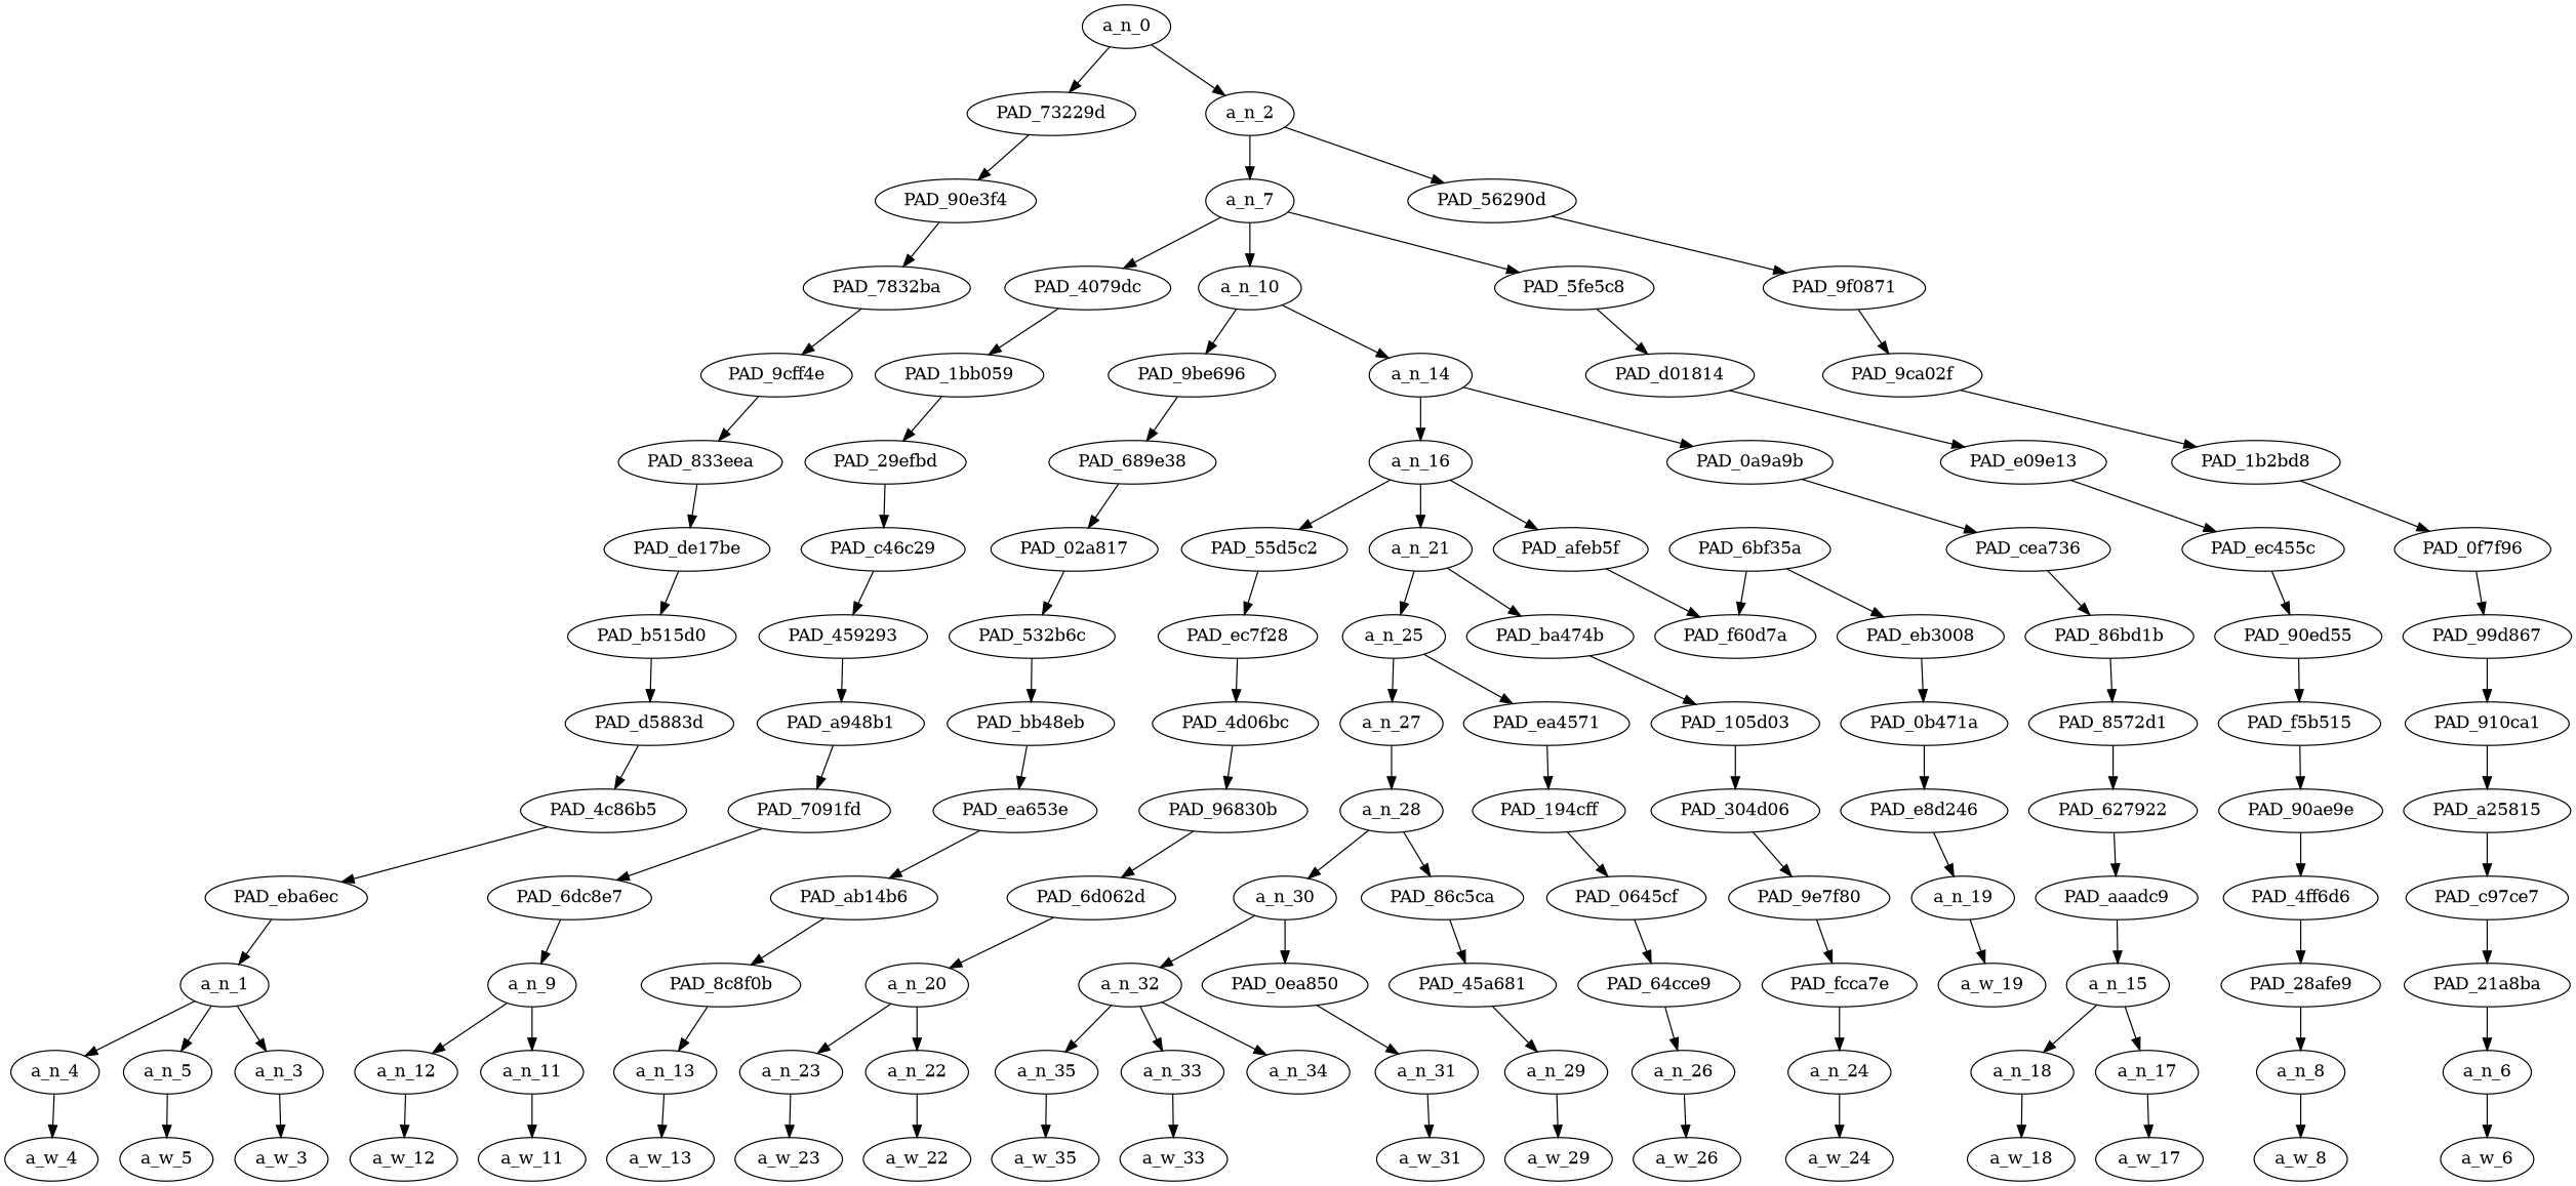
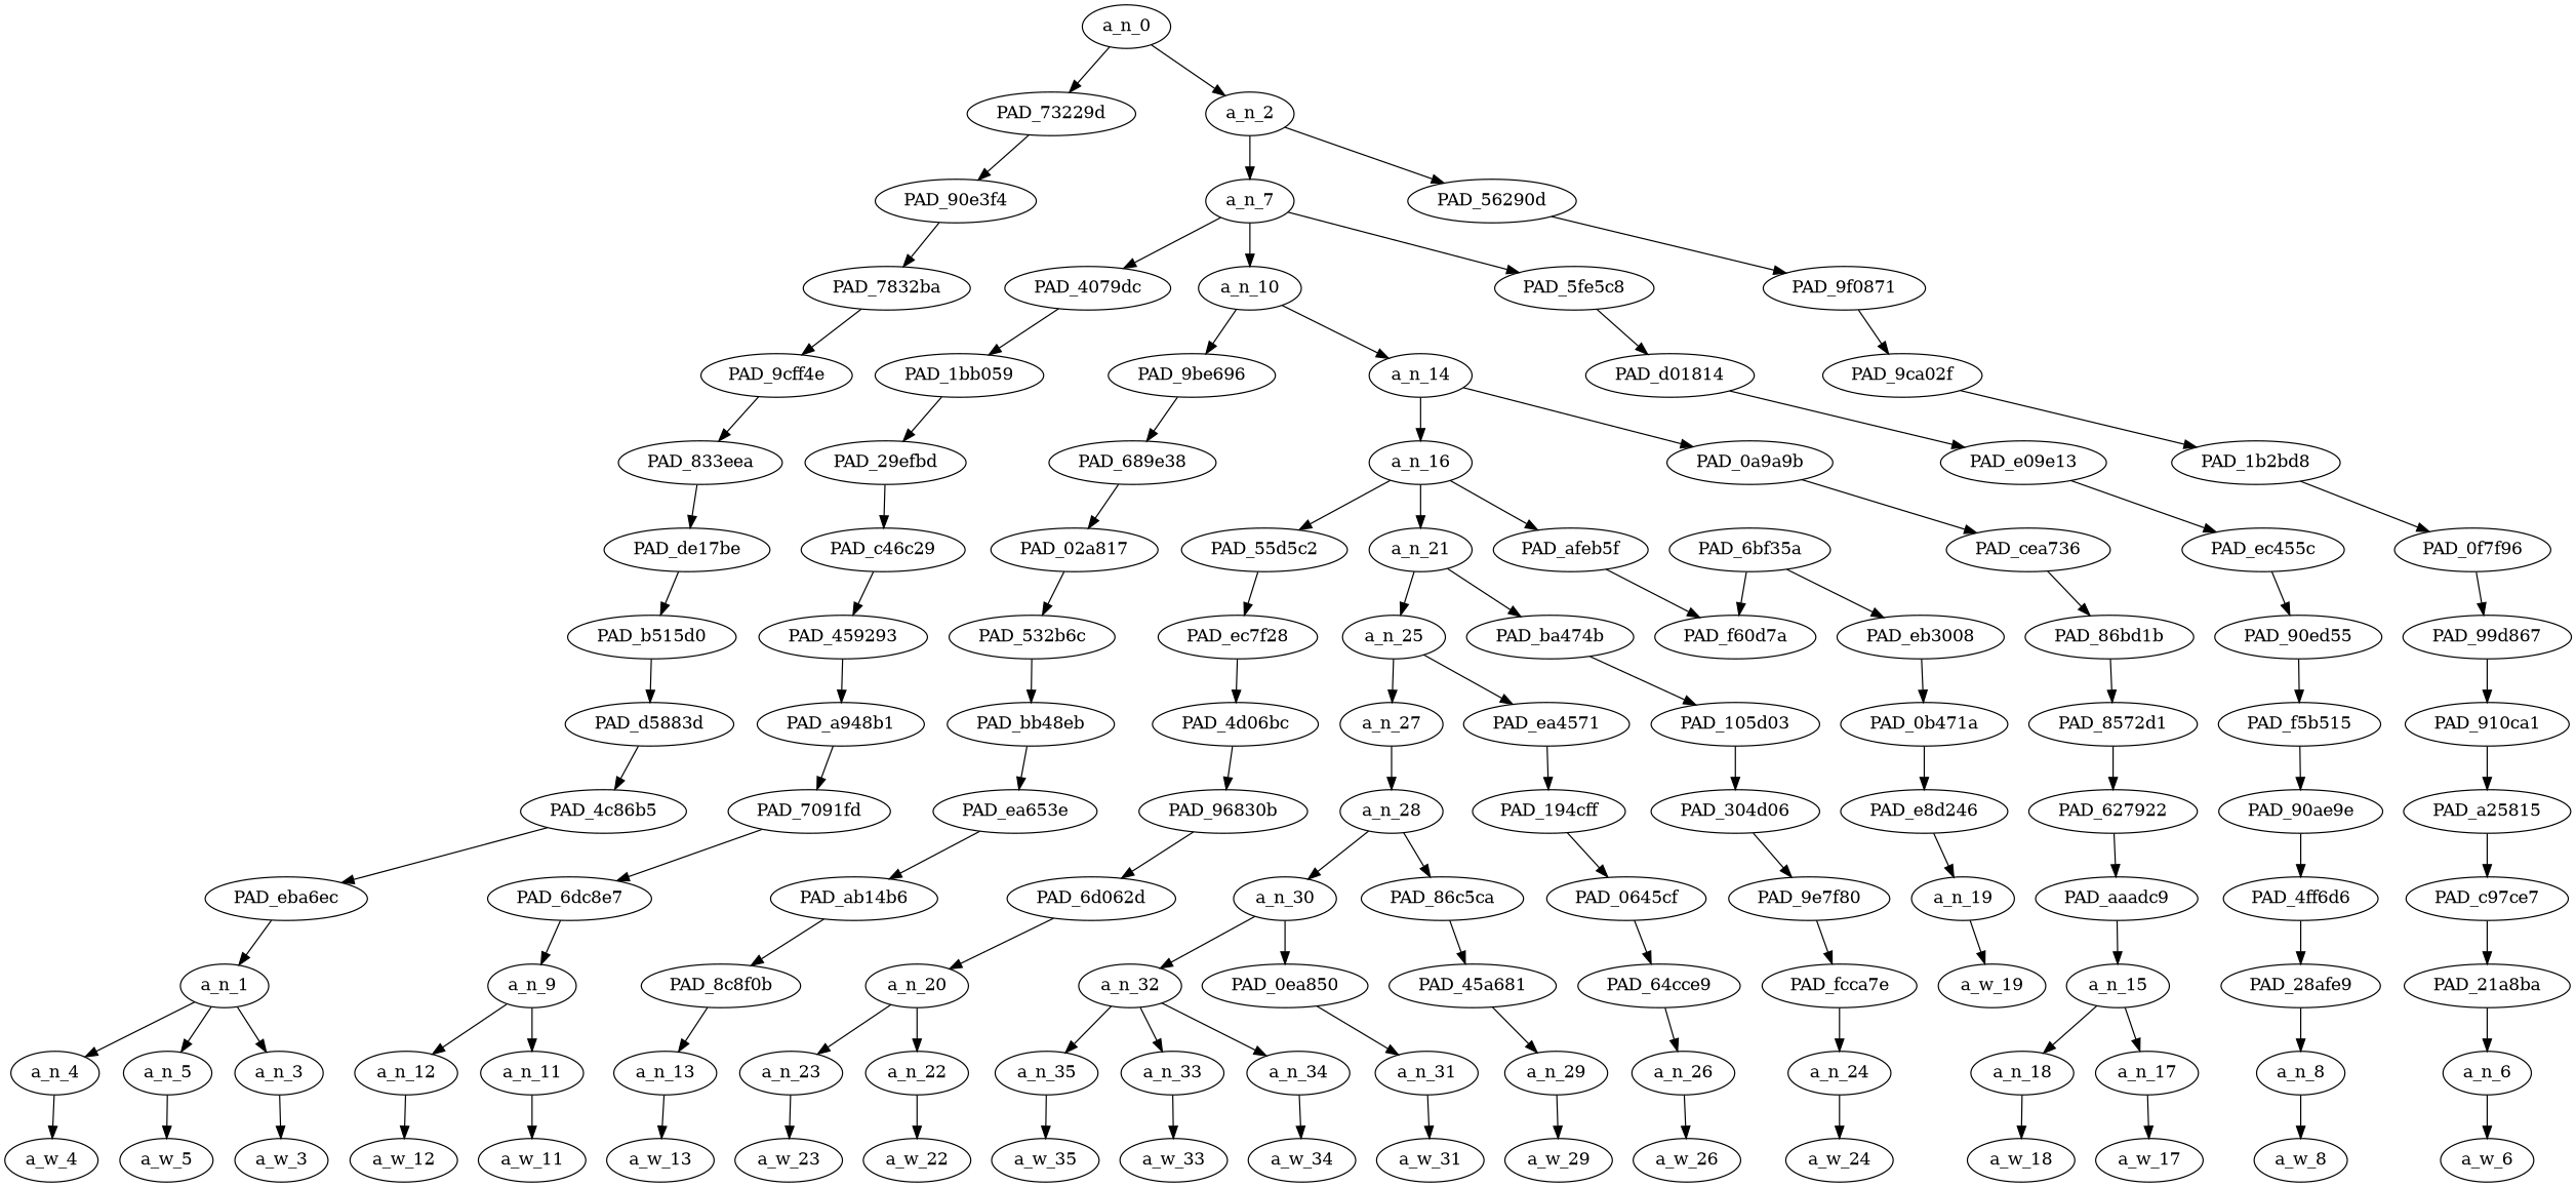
  strict digraph {
    node [div_dir=1 index=0 level=1 text_span="[3]" value=0.24276151]
    a_n_0 [level=13 text_span="[0, 1, 2, 3, 4, 5, 6, 7, 8, 9, 10, 11, 12, 13, 14, 15, 16, 17, 18, 19]" value=1.00000000]
    PAD_73229d [div_dir=-1 level=12 text_span="[0, 1, 2]"]
    a_n_2 [index=1 level=12 text_span="[3, 4, 5, 6, 7, 8, 9, 10, 11, 12, 13, 14, 15, 16, 17, 18, 19]" value=0.75691870]
    PAD_90e3f4 [div_dir=-1 level=11 text_span="[0, 1, 2]"]
    PAD_56290d [index=1 level=11 value=0.08418669]
    a_n_7 [index=2 level=11 text_span="[4, 5, 6, 7, 8, 9, 10, 11, 12, 13, 14, 15, 16, 17, 18, 19]" value=0.67237597]
    PAD_7832ba [div_dir=-1 level=10 text_span="[0, 1, 2]"]
    PAD_9f0871 [index=1 level=10 value=0.08418669]
    PAD_5fe5c8 [div_dir=-1 index=2 level=10 text_span="[4]" value=0.04687668]
    PAD_4079dc [index=3 level=10 text_span="[5, 6]" value=0.06886299]
    a_n_10 [index=4 level=10 text_span="[7, 8, 9, 10, 11, 12, 13, 14, 15, 16, 17, 18, 19]" value=0.55630169]
    PAD_9cff4e [div_dir=-1 level=9 text_span="[0, 1, 2]"]
    PAD_833eea [div_dir=-1 level=8 text_span="[0, 1, 2]"]
    PAD_de17be [div_dir=-1 level=7 text_span="[0, 1, 2]"]
    PAD_b515d0 [div_dir=-1 level=6 text_span="[0, 1, 2]"]
    PAD_d5883d [div_dir=-1 level=5 text_span="[0, 1, 2]"]
    PAD_4c86b5 [div_dir=-1 level=4 text_span="[0, 1, 2]"]
    PAD_eba6ec [div_dir=-1 level=3 text_span="[0, 1, 2]"]
    a_n_1 [div_dir=-1 level=2 text_span="[0, 1, 2]"]
    a_n_3 [text_span="[0]" value=0.07282528]
    a_n_4 [index=1 text_span="[1]" value=0.07408257]
    a_n_5 [div_dir=-1 index=2 text_span="[2]" value=0.09575030]
    a_w_3 [div_dir=0 level=0 text_span="[0]" value="<user>"]
    a_w_4 [div_dir=0 index=1 level=0 text_span="[1]" value="<user>1"]
    a_w_5 [div_dir=0 index=2 level=0 text_span="[2]" value=fred]
    PAD_9ca02f [index=1 level=9 value=0.08418669]
    PAD_d01814 [div_dir=-1 index=2 level=9 text_span="[4]" value=0.04687668]
    PAD_1bb059 [index=3 level=9 text_span="[5, 6]" value=0.06886299]
    PAD_9be696 [index=4 level=9 text_span="[7]" value=0.03110124]
    a_n_14 [index=5 level=9 text_span="[8, 9, 10, 11, 12, 13, 14, 15, 16, 17, 18, 19]" value=0.52486020]
    PAD_1b2bd8 [index=1 level=8 value=0.08418669]
    PAD_0f7f96 [index=1 level=7 value=0.08418669]
    PAD_99d867 [index=1 level=6 value=0.08418669]
    PAD_910ca1 [index=1 level=5 value=0.08418669]
    PAD_a25815 [index=1 level=4 value=0.08418669]
    PAD_c97ce7 [index=1 level=3 value=0.08418669]
    PAD_21a8ba [index=1 level=2 value=0.08418669]
    a_n_6 [index=3 value=0.08418669]
    a_w_6 [div_dir=0 index=3 level=0 value=couldnt]
    PAD_e09e13 [div_dir=-1 index=2 level=8 text_span="[4]" value=0.04687668]
    PAD_29efbd [index=3 level=8 text_span="[5, 6]" value=0.06886299]
    PAD_689e38 [index=4 level=8 text_span="[7]" value=0.03110124]
    PAD_0a9a9b [index=5 level=8 text_span="[8, 9]" value=0.10963012]
    a_n_16 [index=6 level=8 text_span="[10, 11, 12, 13, 14, 15, 16, 17, 18, 19]" value=0.41487448]
    PAD_ec455c [div_dir=-1 index=2 level=7 text_span="[4]" value=0.04687668]
    PAD_90ed55 [div_dir=-1 index=2 level=6 text_span="[4]" value=0.04687668]
    PAD_f5b515 [div_dir=-1 index=2 level=5 text_span="[4]" value=0.04687668]
    PAD_90ae9e [div_dir=-1 index=2 level=4 text_span="[4]" value=0.04687668]
    PAD_4ff6d6 [div_dir=-1 index=2 level=3 text_span="[4]" value=0.04687668]
    PAD_28afe9 [div_dir=-1 index=2 level=2 text_span="[4]" value=0.04687668]
    a_n_8 [div_dir=-1 index=4 text_span="[4]" value=0.04687668]
    a_w_8 [div_dir=0 index=4 level=0 text_span="[4]" value=renew]
    PAD_c46c29 [index=3 level=7 text_span="[5, 6]" value=0.06886299]
    PAD_459293 [index=3 level=6 text_span="[5, 6]" value=0.06886299]
    PAD_a948b1 [index=3 level=5 text_span="[5, 6]" value=0.06886299]
    PAD_7091fd [index=3 level=4 text_span="[5, 6]" value=0.06886299]
    PAD_6dc8e7 [index=3 level=3 text_span="[5, 6]" value=0.06886299]
    a_n_9 [index=3 level=2 text_span="[5, 6]" value=0.06886299]
    a_n_11 [index=5 text_span="[5]" value=0.03361504]
    a_n_12 [index=6 text_span="[6]" value=0.03509228]
    a_w_11 [div_dir=0 index=5 level=0 text_span="[5]" value=his]
    a_w_12 [div_dir=0 index=6 level=0 text_span="[6]" value=mind]
    PAD_02a817 [index=4 level=7 text_span="[7]" value=0.03110124]
    PAD_cea736 [index=5 level=7 text_span="[8, 9]" value=0.10963012]
    PAD_afeb5f [index=6 level=7 text_span="[10]" value=0.05213772]
    PAD_55d5c2 [index=7 level=7 text_span="[11, 12]" value=0.08419206]
    a_n_21 [index=8 level=7 text_span="[13, 14, 15, 16, 17, 18, 19]" value=0.27822960]
    PAD_532b6c [index=4 level=6 text_span="[7]" value=0.03110124]
    PAD_bb48eb [index=4 level=5 text_span="[7]" value=0.03110124]
    PAD_ea653e [index=4 level=4 text_span="[7]" value=0.03110124]
    PAD_ab14b6 [index=4 level=3 text_span="[7]" value=0.03110124]
    n72 [index=4 label=PAD_8c8f0b level=2 text_span="[7]" value=0.03110124]
    a_n_13 [index=7 text_span="[7]" value=0.03110124]
    a_w_13 [div_dir=0 index=7 level=0 text_span="[7]" value=enough]
    PAD_86bd1b [index=5 level=6 text_span="[8, 9]" value=0.10963012]
    PAD_f60d7a [index=6 level=6 text_span="[10]" value=0.05213772]
    PAD_ec7f28 [index=7 level=6 text_span="[11, 12]" value=0.08419206]
    PAD_ba474b [index=8 level=6 text_span="[13]" value=0.04165130]
    a_n_25 [index=9 level=6 text_span="[14, 15, 16, 17, 18, 19]" value=0.23638454]
    PAD_8572d1 [index=5 level=5 text_span="[8, 9]" value=0.10963012]
    PAD_627922 [index=5 level=4 text_span="[8, 9]" value=0.10963012]
    PAD_aaadc9 [index=5 level=3 text_span="[8, 9]" value=0.10963012]
    a_n_15 [index=5 level=2 text_span="[8, 9]" value=0.10963012]
    a_n_17 [index=8 text_span="[8]" value=0.05195053]
    a_n_18 [index=9 text_span="[9]" value=0.05751362]
    a_w_17 [div_dir=0 index=8 level=0 text_span="[8]" value=god]
    a_w_18 [div_dir=0 index=9 level=0 text_span="[9]" value=almighty]
    PAD_4d06bc [index=7 level=5 text_span="[11, 12]" value=0.08419206]
    PAD_105d03 [index=8 level=5 text_span="[13]" value=0.04165130]
    PAD_ea4571 [div_dir=-1 index=9 level=5 text_span="[14]" value=0.04454165]
    a_n_27 [index=10 level=5 text_span="[15, 16, 17, 18, 19]" value=0.19172424]
    PAD_6bf35a [index=6 level=5 text_span="[10]" value=0.05213772]
    PAD_eb3008 [index=6 level=4 text_span="[10]" value=0.05213772]
    PAD_0b471a [index=6 level=3 text_span="[10]" value=0.05213772]
    PAD_e8d246 [index=6 level=2 text_span="[10]" value=0.05213772]
    a_n_19 [index=10 text_span="[10]" value=0.05213772]
    a_w_19 [div_dir=0 index=10 level=0 text_span="[10]" value=snapped]
    PAD_96830b [index=7 level=4 text_span="[11, 12]" value=0.08419206]
    PAD_6d062d [index=7 level=3 text_span="[11, 12]" value=0.08419206]
    a_n_20 [index=7 level=2 text_span="[11, 12]" value=0.08419206]
    a_n_22 [index=11 text_span="[11]" value=0.03508227]
    a_n_23 [div_dir=-1 index=12 text_span="[12]" value=0.04891859]
    a_w_22 [div_dir=0 index=11 level=0 text_span="[11]" value=his1]
    a_w_23 [div_dir=0 index=12 level=0 text_span="[12]" value=neck]
    PAD_304d06 [index=8 level=4 text_span="[13]" value=0.04165130]
    PAD_194cff [div_dir=-1 index=9 level=4 text_span="[14]" value=0.04454165]
    a_n_28 [index=10 level=4 text_span="[15, 16, 17, 18, 19]" value=0.19155648]
    PAD_9e7f80 [index=8 level=3 text_span="[13]" value=0.04165130]
    PAD_fcca7e [index=8 level=2 text_span="[13]" value=0.04165130]
    a_n_24 [index=13 text_span="[13]" value=0.04165130]
    a_w_24 [div_dir=0 index=13 level=0 text_span="[13]" value=without]
    PAD_0645cf [div_dir=-1 index=9 level=3 text_span="[14]" value=0.04454165]
    PAD_86c5ca [index=10 level=3 text_span="[15]" value=0.05039662]
    a_n_30 [index=11 level=3 text_span="[16, 17, 18, 19]" value=0.14099210]
    PAD_64cce9 [div_dir=-1 index=9 level=2 text_span="[14]" value=0.04454165]
    a_n_26 [div_dir=-1 index=14 text_span="[14]" value=0.04454165]
    a_w_26 [div_dir=0 index=14 level=0 text_span="[14]" value=violence]
    PAD_45a681 [index=10 level=2 text_span="[15]" value=0.05039662]
    PAD_0ea850 [div_dir=-1 index=11 level=2 text_span="[16]" value=0.03869069]
    a_n_32 [index=12 level=2 text_span="[17, 18, 19]" value=0.10218040]
    a_n_29 [index=15 text_span="[15]" value=0.05039662]
    a_n_31 [div_dir=-1 index=16 text_span="[16]" value=0.03869069]
    a_n_33 [div_dir=-1 index=17 text_span="[17]" value=0.02807432]
    a_n_34 [index=18 text_span="[18]" value=0.03125232]
    a_n_35 [index=19 text_span="[19]" value=0.04269577]
    a_w_29 [div_dir=0 index=15 level=0 text_span="[15]" value=u]
    a_w_31 [div_dir=0 index=16 level=0 text_span="[16]" value=want]
    a_w_33 [div_dir=0 index=17 level=0 text_span="[17]" value=do]
+   a_w_34 [div_dir=0 index=18 level=0 text_span="[18]" value=that]
    a_w_35 [div_dir=0 index=19 level=0 text_span="[19]" value=again]
    a_n_0 -> PAD_73229d
    a_n_0 -> a_n_2
    PAD_73229d -> PAD_90e3f4
    a_n_2 -> PAD_56290d
    a_n_2 -> a_n_7
    PAD_90e3f4 -> PAD_7832ba
    PAD_56290d -> PAD_9f0871
    a_n_7 -> PAD_5fe5c8
    a_n_7 -> PAD_4079dc
    a_n_7 -> a_n_10
    PAD_7832ba -> PAD_9cff4e
    PAD_9f0871 -> PAD_9ca02f
    PAD_5fe5c8 -> PAD_d01814
    PAD_4079dc -> PAD_1bb059
    a_n_10 -> PAD_9be696
    a_n_10 -> a_n_14
    PAD_9cff4e -> PAD_833eea
    PAD_833eea -> PAD_de17be
    PAD_de17be -> PAD_b515d0
    PAD_b515d0 -> PAD_d5883d
    PAD_d5883d -> PAD_4c86b5
    PAD_4c86b5 -> PAD_eba6ec
    PAD_eba6ec -> a_n_1
    a_n_1 -> a_n_3
    a_n_1 -> a_n_4
    a_n_1 -> a_n_5
    a_n_3 -> a_w_3
    a_n_4 -> a_w_4
    a_n_5 -> a_w_5
    PAD_9ca02f -> PAD_1b2bd8
    PAD_d01814 -> PAD_e09e13
    PAD_1bb059 -> PAD_29efbd
    PAD_9be696 -> PAD_689e38
    a_n_14 -> PAD_0a9a9b
    a_n_14 -> a_n_16
    PAD_1b2bd8 -> PAD_0f7f96
    PAD_0f7f96 -> PAD_99d867
    PAD_99d867 -> PAD_910ca1
    PAD_910ca1 -> PAD_a25815
    PAD_a25815 -> PAD_c97ce7
    PAD_c97ce7 -> PAD_21a8ba
    PAD_21a8ba -> a_n_6
    a_n_6 -> a_w_6
    PAD_e09e13 -> PAD_ec455c
    PAD_29efbd -> PAD_c46c29
    PAD_689e38 -> PAD_02a817
    PAD_0a9a9b -> PAD_cea736
    a_n_16 -> PAD_afeb5f
    a_n_16 -> PAD_55d5c2
    a_n_16 -> a_n_21
    PAD_ec455c -> PAD_90ed55
    PAD_90ed55 -> PAD_f5b515
    PAD_f5b515 -> PAD_90ae9e
    PAD_90ae9e -> PAD_4ff6d6
    PAD_4ff6d6 -> PAD_28afe9
    PAD_28afe9 -> a_n_8
    a_n_8 -> a_w_8
    PAD_c46c29 -> PAD_459293
    PAD_459293 -> PAD_a948b1
    PAD_a948b1 -> PAD_7091fd
    PAD_7091fd -> PAD_6dc8e7
    PAD_6dc8e7 -> a_n_9
    a_n_9 -> a_n_11
    a_n_9 -> a_n_12
    a_n_11 -> a_w_11
    a_n_12 -> a_w_12
    PAD_02a817 -> PAD_532b6c
    PAD_cea736 -> PAD_86bd1b
    PAD_afeb5f -> PAD_f60d7a
    PAD_55d5c2 -> PAD_ec7f28
    a_n_21 -> PAD_ba474b
    a_n_21 -> a_n_25
    PAD_532b6c -> PAD_bb48eb
    PAD_bb48eb -> PAD_ea653e
    PAD_ea653e -> PAD_ab14b6
    PAD_ab14b6 -> n72
    n72 -> a_n_13
    a_n_13 -> a_w_13
    PAD_86bd1b -> PAD_8572d1
    PAD_ec7f28 -> PAD_4d06bc
    PAD_ba474b -> PAD_105d03
    a_n_25 -> PAD_ea4571
    a_n_25 -> a_n_27
    PAD_8572d1 -> PAD_627922
    PAD_627922 -> PAD_aaadc9
    PAD_aaadc9 -> a_n_15
    a_n_15 -> a_n_17
    a_n_15 -> a_n_18
    a_n_17 -> a_w_17
    a_n_18 -> a_w_18
    PAD_4d06bc -> PAD_96830b
    PAD_105d03 -> PAD_304d06
    PAD_ea4571 -> PAD_194cff
    a_n_27 -> a_n_28
    PAD_6bf35a -> PAD_f60d7a
    PAD_6bf35a -> PAD_eb3008
    PAD_eb3008 -> PAD_0b471a
    PAD_0b471a -> PAD_e8d246
    PAD_e8d246 -> a_n_19
    a_n_19 -> a_w_19
    PAD_96830b -> PAD_6d062d
    PAD_6d062d -> a_n_20
    a_n_20 -> a_n_22
    a_n_20 -> a_n_23
    a_n_22 -> a_w_22
    a_n_23 -> a_w_23
    PAD_304d06 -> PAD_9e7f80
    PAD_194cff -> PAD_0645cf
    a_n_28 -> PAD_86c5ca
    a_n_28 -> a_n_30
    PAD_9e7f80 -> PAD_fcca7e
    PAD_fcca7e -> a_n_24
    a_n_24 -> a_w_24
    PAD_0645cf -> PAD_64cce9
    PAD_86c5ca -> PAD_45a681
    a_n_30 -> PAD_0ea850
    a_n_30 -> a_n_32
    PAD_64cce9 -> a_n_26
    a_n_26 -> a_w_26
    PAD_45a681 -> a_n_29
    PAD_0ea850 -> a_n_31
    a_n_32 -> a_n_33
    a_n_32 -> a_n_34
    a_n_32 -> a_n_35
    a_n_29 -> a_w_29
    a_n_31 -> a_w_31
    a_n_33 -> a_w_33
+   a_n_34 -> a_w_34
    a_n_35 -> a_w_35
  }
